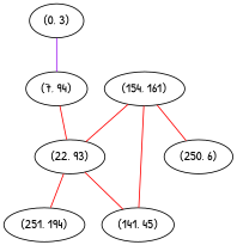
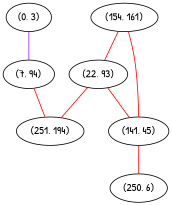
  graph {
    fontname="Patrick Hand"
    node [fontname="Patrick Hand"]
    edge [color=red fontname="Patrick Hand" weight=1]
    n1 [label="(0, 3)"]
    "(7, 94)"
    "(22, 93)"
    "(154, 161)"
    n5 [label="(141, 45)"]
    "(251, 194)"
    "(250, 6)"
    n1 -- "(7, 94)" [color=purple weight=4]
-   "(7, 94)" -- "(22, 93)"
+   "(7, 94)" -- "(251, 194)"
    "(22, 93)" -- n5
    "(22, 93)" -- "(251, 194)"
    "(154, 161)" -- "(22, 93)"
    "(154, 161)" -- n5
-   "(154, 161)" -- "(250, 6)"
+   n5 -- "(250, 6)"
  }
